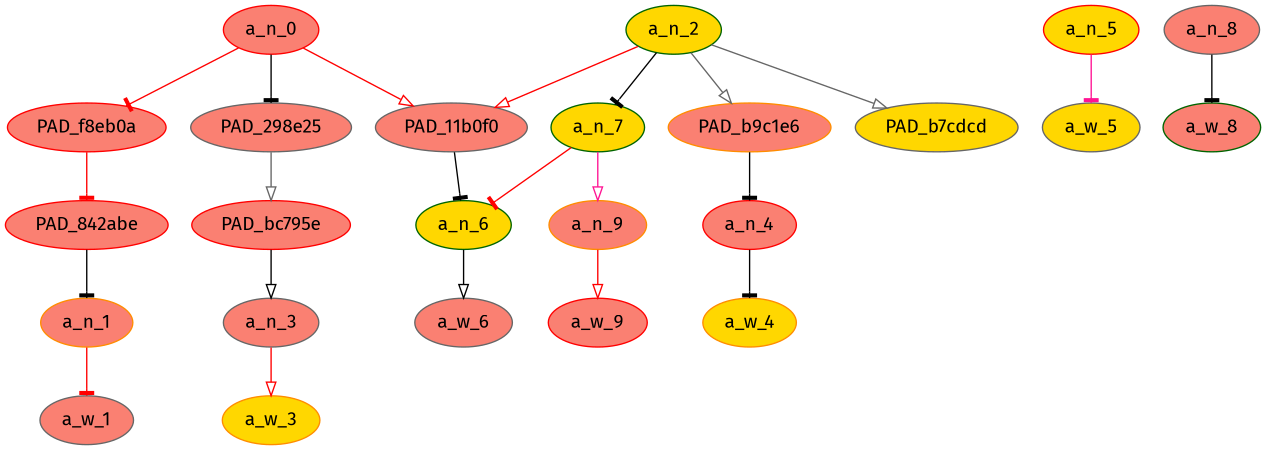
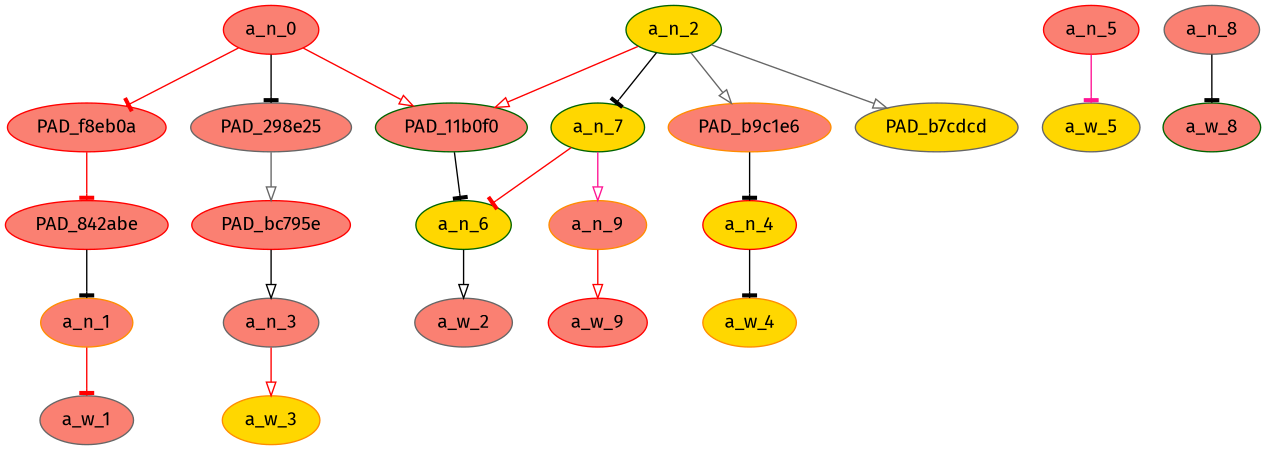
  strict digraph {
    fontname="Fira Sans"
    node [color=gray40 div_dir=1 fillcolor=salmon fontname="Fira Sans" index=0 level=1 style=filled text_span="[0]" value=0.06727469]
    edge [arrowhead=tee color=black fontname="Fira Sans"]
    a_n_0 [color=red level=4 text_span="[0, 1, 2, 3, 4, 5, 6]" value=0.99999997]
    n2 [color=red div_dir=-1 label=PAD_f8eb0a level=3]
    PAD_298e25 [div_dir=-1 index=2 level=3 text_span="[6]" value=0.14204706]
-   PAD_11b0f0 [index=3 level=2 text_span="[3]" value=0.10604482]
+   PAD_11b0f0 [color=darkgreen index=3 level=2 text_span="[3]" value=0.10604482]
    PAD_842abe [color=red div_dir=-1 level=2]
    n6 [color=red div_dir=-1 index=5 label=PAD_bc795e level=2 text_span="[6]" value=0.14204706]
    a_n_2 [color=darkgreen fillcolor=gold index=1 level=3 text_span="[1, 2, 3, 4, 5]" value=0.78863990]
    PAD_b9c1e6 [color=darkorange index=1 level=2 text_span="[1]" value=0.06576060]
    PAD_b7cdcd [div_dir=-1 fillcolor=gold index=2 level=2 text_span="[2]" value=0.06184811]
    a_n_7 [color=darkgreen fillcolor=gold index=4 level=2 text_span="[4, 5]" value=0.55287012]
    a_n_1 [color=darkorange div_dir=-1]
    a_n_3 [div_dir=-1 index=6 text_span="[6]" value=0.14204706]
-   a_n_4 [color=red index=1 text_span="[1]" value=0.06576060]
+   a_n_4 [color=red fillcolor=gold index=1 text_span="[1]" value=0.06576060]
    a_n_6 [color=darkgreen fillcolor=gold index=3 text_span="[3]" value=0.10604482]
    a_n_9 [color=darkorange index=5 text_span="[5]" value=0.28611188]
    a_w_1 [div_dir=0 level=0 value="<user>"]
    a_w_3 [color=darkorange div_dir=0 fillcolor=gold index=6 level=0 text_span="[6]" value="😌"]
    a_w_4 [color=darkorange div_dir=0 fillcolor=gold index=1 level=0 text_span="[1]" value=get]
-   a_n_5 [color=red div_dir=-1 fillcolor=gold index=2 text_span="[2]" value=0.06184811]
+   a_n_5 [color=red div_dir=-1 index=2 text_span="[2]" value=0.06184811]
    a_w_5 [div_dir=0 fillcolor=gold index=2 level=0 text_span="[2]" value=well]
-   a_w_6 [div_dir=0 index=3 level=0 text_span="[3]" value=soon]
+   a_w_6 [div_dir=0 index=3 level=0 text_span="[3]" value=soon label=a_w_2]
    a_n_8 [index=4 text_span="[4]" value=0.26365988]
    a_w_8 [color=darkgreen div_dir=0 index=4 level=0 text_span="[4]" value=ching]
    a_w_9 [color=red div_dir=0 index=5 level=0 text_span="[5]" value=chong]
    a_n_0 -> n2 [color=red]
    a_n_0 -> PAD_298e25
    a_n_0 -> PAD_11b0f0 [arrowhead=onormal color=red]
    n2 -> PAD_842abe [color=red]
    PAD_298e25 -> n6 [arrowhead=onormal color=gray40]
    PAD_11b0f0 -> a_n_6
    PAD_842abe -> a_n_1
    n6 -> a_n_3 [arrowhead=onormal]
    a_n_2 -> PAD_11b0f0 [arrowhead=onormal color=red]
    a_n_2 -> PAD_b9c1e6 [arrowhead=onormal color=gray40]
    a_n_2 -> PAD_b7cdcd [arrowhead=onormal color=gray40]
    a_n_2 -> a_n_7
    PAD_b9c1e6 -> a_n_4
    a_n_7 -> a_n_6 [color=red]
    a_n_7 -> a_n_9 [arrowhead=onormal color=deeppink]
    a_n_1 -> a_w_1 [color=red]
    a_n_3 -> a_w_3 [arrowhead=onormal color=red]
    a_n_4 -> a_w_4
    a_n_6 -> a_w_6 [arrowhead=onormal]
    a_n_9 -> a_w_9 [arrowhead=onormal color=red]
    a_n_5 -> a_w_5 [color=deeppink]
    a_n_8 -> a_w_8
  }
